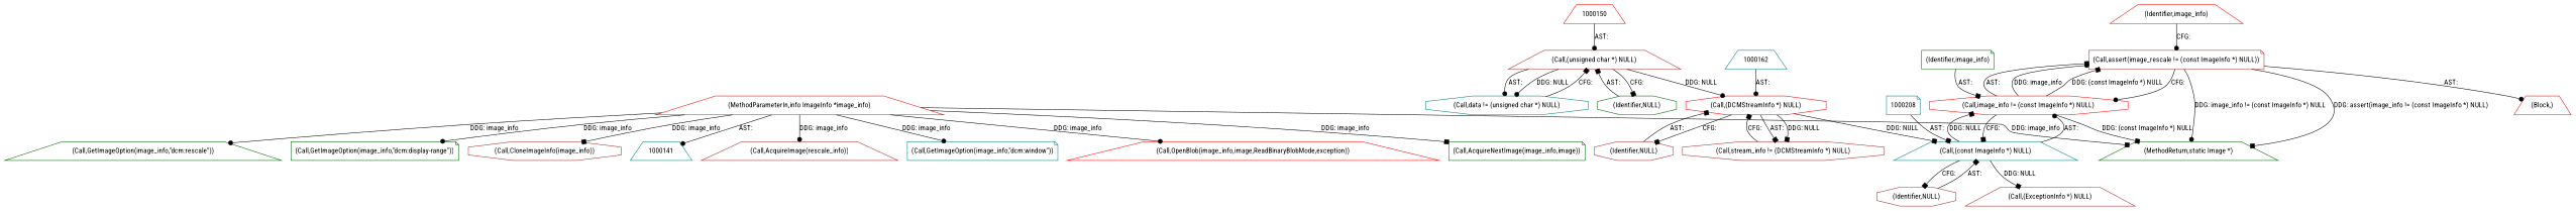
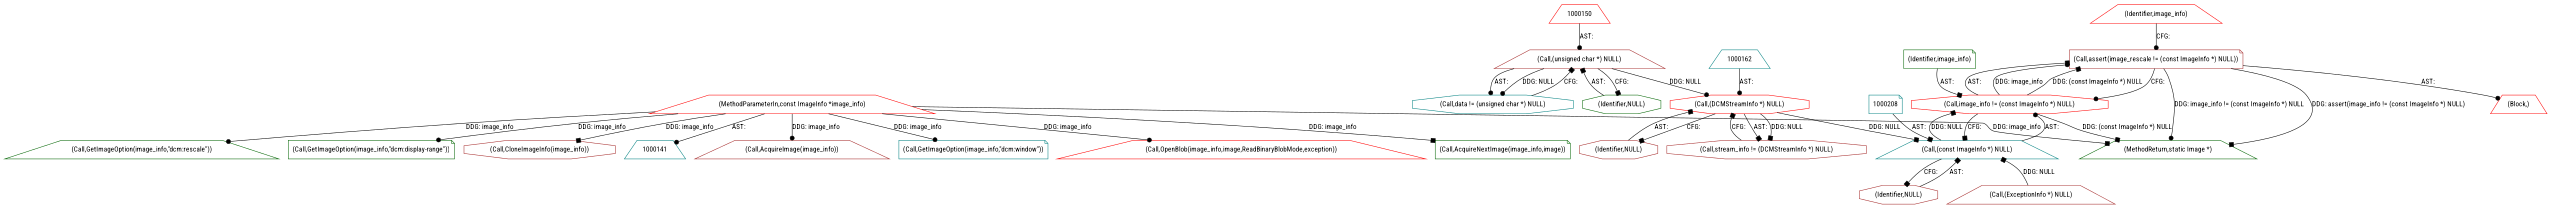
  digraph {
    fontname="Roboto Condensed"
    node [color=brown fontname="Roboto Condensed" shape=trapezium]
    edge [arrowhead=box fontname="Roboto Condensed"]
    n1 [label="(Call,assert(image_rescale != (const ImageInfo *) NULL))" shape=note]
    n2 [color=red label="(Call,image_info != (const ImageInfo *) NULL)" shape=octagon]
    n3 [color=darkgreen label="(MethodReturn,static Image *)"]
    n4 [color=red label="(Block,)"]
    n5 [color=teal label="(Call,(const ImageInfo *) NULL)"]
    n6 [label="(Identifier,NULL)" shape=octagon]
    n7 [label="(Call,(ExceptionInfo *) NULL)"]
-   n8 [label="(Call,AcquireImage(rescale_info))"]
-   n9 [color=red label="(MethodParameterIn,info ImageInfo *image_info)"]
+   n8 [label="(Call,AcquireImage(image_info))"]
+   n9 [color=red label="(MethodParameterIn,const ImageInfo *image_info)"]
    n10 [color=teal label="(Call,GetImageOption(image_info,\"dcm:window\"))" shape=note]
    n11 [color=red label="(Call,OpenBlob(image_info,image,ReadBinaryBlobMode,exception))"]
    n12 [color=darkgreen label="(Call,AcquireNextImage(image_info,image))" shape=note]
    n13 [color=darkgreen label="(Call,GetImageOption(image_info,\"dcm:rescale\"))"]
    n14 [color=darkgreen label="(Call,GetImageOption(image_info,\"dcm:display-range\"))" shape=note]
    n15 [label="(Call,CloneImageInfo(image_info))" shape=octagon]
    1000141 [color=teal]
    n17 [color=red label="(Call,(DCMStreamInfo *) NULL)" shape=octagon]
    n18 [label="(Identifier,NULL)" shape=octagon]
    n19 [label="(Call,stream_info != (DCMStreamInfo *) NULL)" shape=octagon]
    n20 [label="(Call,(unsigned char *) NULL)"]
    n21 [color=darkgreen label="(Identifier,NULL)" shape=octagon]
    n22 [color=teal label="(Call,data != (unsigned char *) NULL)" shape=octagon]
    n23 [color=darkgreen label="(Identifier,image_info)" shape=note]
    n24 [color=red label="(Identifier,image_info)"]
    1000208 [color=teal shape=note]
    1000162 [color=teal]
    1000150 [color=red]
    n1 -> n2 [arrowhead=dot label="CFG: "]
    n1 -> n3 [arrowhead=dot label="DDG: image_info != (const ImageInfo *) NULL"]
    n1 -> n3 [label="DDG: assert(image_info != (const ImageInfo *) NULL)"]
    n1 -> n4 [arrowhead=dot label="AST: "]
    n2 -> n1 [label="AST: "]
    n2 -> n1 [arrowhead=dot label="DDG: image_info"]
    n2 -> n1 [label="DDG: (const ImageInfo *) NULL"]
    n2 -> n3 [label="DDG: (const ImageInfo *) NULL"]
    n2 -> n5 [label="CFG: "]
    n5 -> n2 [arrowhead=dot label="AST: "]
    n5 -> n2 [label="DDG: NULL"]
    n5 -> n6 [label="CFG: "]
-   n5 -> n7 [label="DDG: NULL"]
+   n7 -> n5 [label="DDG: NULL"]
    n6 -> n5 [label="AST: "]
    n9 -> n3 [label="DDG: image_info"]
    n9 -> n8 [arrowhead=dot label="DDG: image_info"]
    n9 -> n10 [arrowhead=dot label="DDG: image_info"]
    n9 -> n11 [arrowhead=dot label="DDG: image_info"]
    n9 -> n12 [label="DDG: image_info"]
    n9 -> n13 [arrowhead=dot label="DDG: image_info"]
    n9 -> n14 [arrowhead=dot label="DDG: image_info"]
    n9 -> n15 [label="DDG: image_info"]
    n9 -> 1000141 [arrowhead=dot label="AST: "]
    n17 -> n5 [label="DDG: NULL"]
    n17 -> n18 [label="CFG: "]
    n17 -> n19 [label="AST: "]
    n17 -> n19 [label="DDG: NULL"]
    n18 -> n17 [label="AST: "]
    n19 -> n17 [label="CFG: "]
    n20 -> n17 [arrowhead=dot label="DDG: NULL"]
    n20 -> n21 [label="CFG: "]
    n20 -> n22 [arrowhead=dot label="AST: "]
    n20 -> n22 [arrowhead=dot label="DDG: NULL"]
    n21 -> n20 [label="AST: "]
    n22 -> n20 [label="CFG: "]
    n23 -> n2 [label="AST: "]
    n24 -> n1 [arrowhead=dot label="CFG: "]
    1000208 -> n5 [label="AST: "]
    1000162 -> n17 [arrowhead=dot label="AST: "]
    1000150 -> n20 [arrowhead=dot label="AST: "]
  }
